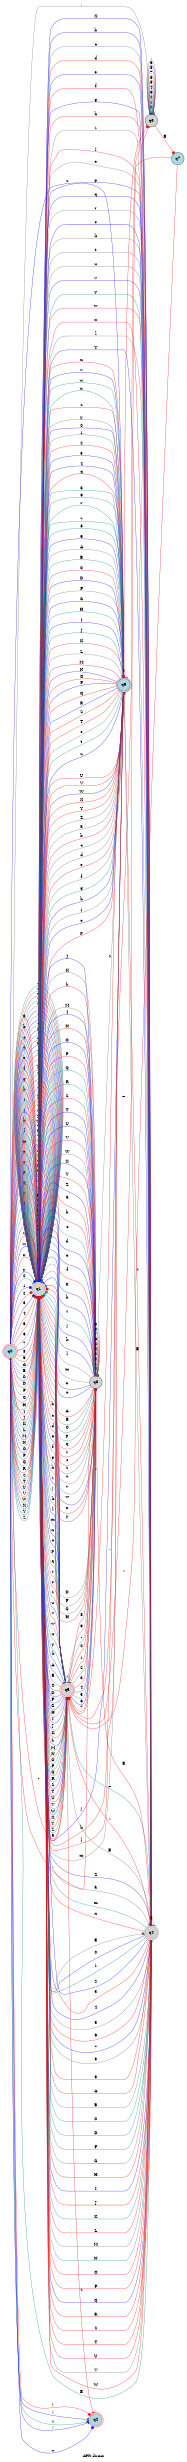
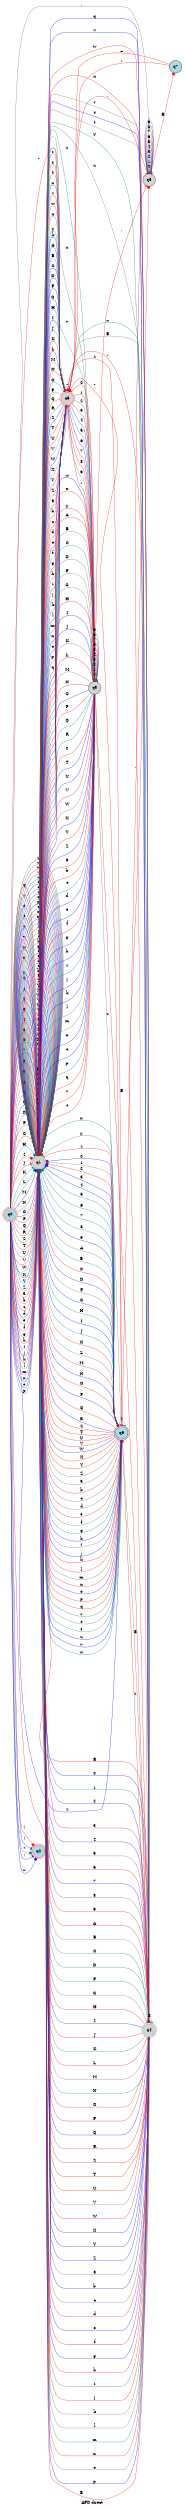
  digraph {
    label="AFD direct"
    rankdir=LR
    node [color=black fillcolor=lightgrey shape=doublecircle style=filled]
    edge [arrowhead=box color=red]
    n1 [color=red fillcolor=lightblue label=q0]
    n2 [color=gray40 label=q1]
    n3 [label=q3 shape=circle]
    n4 [color=red label=q5]
    n5 [color=gray40 label=q4]
    n6 [fillcolor=lightblue label=q6]
    n7 [color=red fillcolor=lightblue label=q2]
    n8 [fillcolor=lightblue label=q7 shape=circle]
    n9 [label=q8 shape=circle]
    n1 -> n2 [arrowhead=tee color=teal label=0]
    n1 -> n2 [color=blue label=1]
    n1 -> n2 [label=2]
    n1 -> n2 [color=blue label=3]
    n1 -> n2 [label=4]
    n1 -> n2 [label=5]
    n1 -> n2 [arrowhead=tee color=gray40 label=6]
    n1 -> n2 [color=blue label=7]
    n1 -> n2 [label=8]
    n1 -> n2 [label=9]
    n1 -> n2 [color=gray40 label=A]
    n1 -> n2 [color=gray40 label=B]
    n1 -> n2 [arrowhead=tee color=blue label=C]
    n1 -> n2 [label=D]
    n1 -> n2 [color=gray40 label=F]
    n1 -> n2 [arrowhead=tee label=G]
    n1 -> n2 [color=teal label=H]
    n1 -> n2 [label=I]
    n1 -> n2 [arrowhead=tee label=J]
    n1 -> n2 [arrowhead=tee color=teal label=K]
    n1 -> n2 [color=teal label=L]
    n1 -> n2 [color=blue label=M]
    n1 -> n2 [color=gray40 label=N]
    n1 -> n2 [color=blue label=O]
    n1 -> n2 [arrowhead=tee label=P]
    n1 -> n2 [color=gray40 label=Q]
    n1 -> n2 [label=R]
    n1 -> n2 [arrowhead=tee color=teal label=S]
    n1 -> n2 [arrowhead=tee label=T]
    n1 -> n2 [color=gray40 label=U]
    n1 -> n2 [label=V]
    n1 -> n2 [color=gray40 label=W]
    n1 -> n2 [color=blue label=X]
    n1 -> n2 [color=teal label=Y]
    n1 -> n2 [color=teal label=Z]
    n1 -> n2 [arrowhead=tee label=a]
    n1 -> n2 [label=b]
    n1 -> n2 [label=c]
    n1 -> n2 [color=blue label=d]
    n1 -> n2 [arrowhead=tee label=e]
    n1 -> n2 [arrowhead=tee label=f]
    n1 -> n2 [arrowhead=tee color=gray40 label=g]
    n1 -> n2 [label=h]
    n1 -> n2 [arrowhead=tee color=gray40 label=i]
    n1 -> n2 [arrowhead=tee color=blue label=j]
    n1 -> n2 [arrowhead=tee label=k]
    n1 -> n2 [arrowhead=tee color=teal label=l]
    n1 -> n2 [arrowhead=tee label=m]
    n1 -> n2 [arrowhead=tee color=blue label=n]
    n1 -> n2 [color=blue label=o]
    n1 -> n2 [color=gray40 label=p]
    n1 -> n2 [arrowhead=tee label=q]
    n1 -> n2 [arrowhead=tee color=gray40 label=r]
    n1 -> n2 [color=teal label=s]
    n1 -> n2 [arrowhead=tee color=gray40 label=t]
    n1 -> n2 [arrowhead=tee color=blue label=u]
    n1 -> n2 [label=v]
    n1 -> n2 [color=blue label=w]
    n1 -> n2 [label=x]
    n1 -> n2 [color=blue label=y]
    n1 -> n3 [arrowhead=tee color=gray40 label="."]
    n1 -> n4 [label="-"]
-   n1 -> n5 [color=teal label=E]
+   n1 -> n5 [label=E]
    n1 -> n6 [color=blue label=z]
    n1 -> n7 [color=blue label="+"]
    n1 -> n7 [label="("]
    n1 -> n7 [arrowhead=tee color=blue label=")"]
    n1 -> n7 [color=teal label="*"]
    n1 -> n7 [arrowhead=tee color=blue label="/"]
    n2 -> n2 [label=0]
    n2 -> n2 [arrowhead=tee color=blue label=1]
    n2 -> n2 [arrowhead=tee label=2]
    n2 -> n2 [color=gray40 label=3]
    n2 -> n2 [color=blue label=4]
    n2 -> n2 [color=gray40 label=5]
    n2 -> n2 [arrowhead=tee label=6]
    n2 -> n2 [arrowhead=tee color=teal label=7]
    n2 -> n2 [arrowhead=tee color=gray40 label=8]
    n2 -> n2 [color=teal label=9]
    n2 -> n2 [label=A]
    n2 -> n2 [color=gray40 label=B]
    n2 -> n2 [arrowhead=tee label=C]
    n2 -> n2 [arrowhead=tee label=D]
    n2 -> n2 [color=teal label=F]
    n2 -> n2 [color=gray40 label=G]
    n2 -> n2 [label=H]
    n2 -> n2 [color=teal label=I]
    n2 -> n2 [arrowhead=tee color=gray40 label=J]
    n2 -> n2 [color=teal label=K]
    n2 -> n2 [color=gray40 label=L]
    n2 -> n2 [label=M]
    n2 -> n2 [color=gray40 label=N]
    n2 -> n2 [arrowhead=tee color=blue label=O]
    n2 -> n2 [color=teal label=P]
    n2 -> n2 [color=teal label=Q]
    n2 -> n2 [color=teal label=R]
    n2 -> n2 [arrowhead=tee color=blue label=S]
    n2 -> n2 [arrowhead=tee label=T]
    n2 -> n2 [arrowhead=tee color=teal label=U]
    n2 -> n2 [arrowhead=tee color=teal label=V]
    n2 -> n2 [arrowhead=tee color=teal label=W]
    n2 -> n2 [arrowhead=tee color=teal label=X]
    n2 -> n2 [arrowhead=tee color=teal label=Y]
    n2 -> n2 [color=gray40 label=Z]
    n2 -> n2 [label=a]
    n2 -> n2 [arrowhead=tee label=b]
    n2 -> n2 [arrowhead=tee color=teal label=c]
    n2 -> n2 [color=blue label=d]
    n2 -> n2 [arrowhead=tee label=e]
    n2 -> n2 [arrowhead=tee color=blue label=f]
    n2 -> n2 [arrowhead=tee color=teal label=g]
    n2 -> n2 [arrowhead=tee color=teal label=h]
    n2 -> n2 [arrowhead=tee color=gray40 label=i]
    n2 -> n2 [color=teal label=j]
    n2 -> n2 [label=k]
    n2 -> n2 [arrowhead=tee color=teal label=l]
    n2 -> n2 [color=blue label=m]
    n2 -> n2 [label=n]
    n2 -> n2 [arrowhead=tee color=teal label=o]
    n2 -> n2 [color=blue label=p]
    n2 -> n2 [arrowhead=tee color=gray40 label=q]
    n2 -> n2 [arrowhead=tee color=blue label=r]
    n2 -> n2 [color=gray40 label=s]
    n2 -> n2 [arrowhead=tee color=blue label=t]
    n2 -> n2 [color=gray40 label=u]
    n2 -> n2 [arrowhead=tee color=teal label=v]
    n2 -> n2 [label=w]
    n2 -> n2 [color=gray40 label=x]
    n2 -> n2 [color=teal label=y]
    n2 -> n4 [arrowhead=tee color=blue label=k]
-   n2 -> n5 [color=gray40 label=E]
+   n2 -> n5 [label=E]
    n2 -> n6 [label=z]
    n3 -> n3 [arrowhead=tee color=blue label=0]
    n3 -> n3 [arrowhead=tee color=teal label=1]
    n3 -> n3 [color=gray40 label=2]
    n3 -> n3 [color=teal label=3]
    n3 -> n3 [arrowhead=tee color=blue label=4]
    n3 -> n3 [color=gray40 label=5]
    n3 -> n3 [arrowhead=tee label=6]
    n3 -> n3 [color=teal label=7]
    n3 -> n3 [arrowhead=tee label=8]
    n3 -> n3 [arrowhead=tee color=blue label=9]
    n3 -> n3 [color=gray40 label="."]
    n3 -> n8 [label=E]
    n4 -> n2 [color=blue label=A]
    n4 -> n2 [color=gray40 label=B]
    n4 -> n2 [color=blue label=C]
    n4 -> n2 [color=blue label=D]
    n4 -> n2 [color=blue label=F]
    n4 -> n2 [arrowhead=tee color=blue label=G]
    n4 -> n2 [color=gray40 label=H]
    n4 -> n2 [color=blue label=I]
    n4 -> n2 [arrowhead=tee color=gray40 label=J]
    n4 -> n2 [label=K]
    n4 -> n2 [color=blue label=L]
    n4 -> n2 [arrowhead=tee color=gray40 label=M]
    n4 -> n2 [label=N]
    n4 -> n2 [arrowhead=tee color=teal label=O]
    n4 -> n2 [arrowhead=tee color=teal label=P]
    n4 -> n2 [label=Q]
    n4 -> n2 [color=teal label=R]
    n4 -> n2 [arrowhead=tee color=blue label=S]
    n4 -> n2 [label=T]
    n4 -> n2 [label=U]
    n4 -> n2 [arrowhead=tee color=gray40 label=V]
    n4 -> n2 [color=blue label=W]
    n4 -> n2 [color=gray40 label=X]
    n4 -> n2 [arrowhead=tee label=Y]
    n4 -> n2 [color=teal label=Z]
    n4 -> n2 [label=a]
    n4 -> n2 [label=b]
    n4 -> n2 [label=c]
    n4 -> n2 [arrowhead=tee label=d]
    n4 -> n2 [color=blue label=e]
    n4 -> n2 [color=teal label=f]
    n4 -> n2 [arrowhead=tee label=g]
    n4 -> n2 [color=gray40 label=h]
    n4 -> n2 [arrowhead=tee color=blue label=i]
    n4 -> n2 [arrowhead=tee color=gray40 label=j]
    n4 -> n2 [color=teal label=k]
    n4 -> n2 [arrowhead=tee color=blue label=l]
    n4 -> n2 [arrowhead=tee color=teal label=m]
    n4 -> n2 [arrowhead=tee color=blue label=n]
    n4 -> n2 [color=blue label=o]
    n4 -> n2 [color=gray40 label=p]
    n4 -> n2 [color=gray40 label=q]
    n4 -> n2 [arrowhead=tee color=gray40 label=r]
    n4 -> n2 [arrowhead=tee label=s]
    n4 -> n2 [arrowhead=tee color=teal label=t]
    n4 -> n2 [color=blue label=u]
    n4 -> n2 [arrowhead=tee label=v]
    n4 -> n2 [arrowhead=tee color=gray40 label=w]
    n4 -> n2 [color=teal label=x]
    n4 -> n2 [color=teal label=y]
    n4 -> n3 [arrowhead=tee label="."]
    n4 -> n4 [arrowhead=tee color=teal label="-"]
    n4 -> n5 [color=gray40 label=E]
-   n4 -> n7 [arrowhead=tee label=z]
+   n4 -> n6 [arrowhead=tee label=z]
    n4 -> n9 [label=0]
    n4 -> n9 [arrowhead=tee label=1]
    n4 -> n9 [color=gray40 label=2]
    n4 -> n9 [arrowhead=tee label=3]
    n4 -> n9 [color=blue label=4]
    n4 -> n9 [arrowhead=tee color=teal label=5]
    n4 -> n9 [color=blue label=6]
    n4 -> n9 [label=7]
    n4 -> n9 [arrowhead=tee label=8]
    n4 -> n9 [arrowhead=tee color=gray40 label=9]
    n5 -> n2 [color=blue label=0]
    n5 -> n2 [arrowhead=tee color=teal label=1]
    n5 -> n2 [color=blue label=2]
    n5 -> n2 [arrowhead=tee label=3]
    n5 -> n2 [arrowhead=tee color=blue label=4]
    n5 -> n2 [color=gray40 label=5]
    n5 -> n2 [arrowhead=tee label=6]
    n5 -> n2 [color=blue label=7]
    n5 -> n2 [arrowhead=tee color=gray40 label=8]
    n5 -> n2 [arrowhead=tee label=9]
    n5 -> n2 [arrowhead=tee label=A]
    n5 -> n2 [arrowhead=tee color=gray40 label=B]
    n5 -> n2 [color=teal label=C]
    n5 -> n2 [arrowhead=tee color=teal label=D]
    n5 -> n2 [arrowhead=tee color=teal label=F]
    n5 -> n2 [color=gray40 label=G]
    n5 -> n2 [label=H]
    n5 -> n2 [arrowhead=tee color=blue label=I]
    n5 -> n2 [arrowhead=tee label=J]
    n5 -> n2 [color=teal label=K]
    n5 -> n2 [label=L]
    n5 -> n2 [color=gray40 label=M]
    n5 -> n2 [arrowhead=tee color=teal label=N]
    n5 -> n2 [arrowhead=tee label=O]
    n5 -> n2 [label=P]
    n5 -> n2 [arrowhead=tee color=blue label=Q]
    n5 -> n2 [label=R]
    n5 -> n2 [arrowhead=tee label=S]
    n5 -> n2 [label=T]
    n5 -> n2 [arrowhead=tee label=U]
    n5 -> n2 [color=gray40 label=V]
    n5 -> n2 [arrowhead=tee label=W]
    n5 -> n2 [color=blue label=X]
    n5 -> n2 [color=blue label=Y]
    n5 -> n2 [arrowhead=tee color=blue label=Z]
    n5 -> n2 [color=gray40 label=a]
    n5 -> n2 [arrowhead=tee color=blue label=b]
    n5 -> n2 [arrowhead=tee color=gray40 label=c]
    n5 -> n2 [label=d]
    n5 -> n2 [arrowhead=tee color=blue label=e]
    n5 -> n2 [label=f]
    n5 -> n2 [color=blue label=g]
    n5 -> n2 [label=h]
    n5 -> n2 [arrowhead=tee color=gray40 label=i]
    n5 -> n2 [label=j]
    n5 -> n2 [color=gray40 label=k]
    n5 -> n2 [arrowhead=tee color=gray40 label=l]
    n5 -> n2 [color=teal label=m]
    n5 -> n2 [label=n]
    n5 -> n2 [arrowhead=tee color=gray40 label=o]
    n5 -> n2 [arrowhead=tee color=blue label=p]
    n5 -> n2 [color=blue label=q]
    n5 -> n2 [arrowhead=tee color=gray40 label=r]
    n5 -> n2 [color=blue label=s]
    n5 -> n2 [arrowhead=tee color=gray40 label=t]
    n5 -> n2 [color=gray40 label=u]
    n5 -> n2 [color=blue label=v]
    n5 -> n2 [arrowhead=tee label=w]
    n5 -> n2 [label=x]
    n5 -> n2 [arrowhead=tee color=teal label=y]
    n5 -> n4 [color=teal label="+"]
    n5 -> n4 [label="-"]
    n5 -> n5 [arrowhead=tee color=teal label=E]
    n5 -> n6 [label=z]
    n6 -> n2 [color=blue label=0]
    n6 -> n2 [color=gray40 label=1]
    n6 -> n2 [label=2]
    n6 -> n2 [color=blue label=3]
    n6 -> n2 [arrowhead=tee color=blue label=4]
    n6 -> n2 [arrowhead=tee color=teal label=5]
    n6 -> n2 [color=teal label=6]
    n6 -> n2 [arrowhead=tee color=teal label=7]
    n6 -> n2 [color=teal label=8]
    n6 -> n2 [color=blue label=9]
    n6 -> n2 [arrowhead=tee color=gray40 label=A]
    n6 -> n2 [color=teal label=B]
    n6 -> n2 [arrowhead=tee label=C]
    n6 -> n2 [color=blue label=D]
    n6 -> n2 [arrowhead=tee color=gray40 label=F]
    n6 -> n2 [arrowhead=tee color=blue label=G]
    n6 -> n2 [arrowhead=tee color=teal label=H]
    n6 -> n2 [arrowhead=tee color=blue label=I]
    n6 -> n2 [color=teal label=J]
    n6 -> n2 [label=K]
    n6 -> n2 [color=gray40 label=L]
    n6 -> n2 [label=M]
    n6 -> n2 [color=blue label=N]
    n6 -> n2 [arrowhead=tee label=O]
    n6 -> n2 [color=blue label=P]
    n6 -> n2 [label=Q]
    n6 -> n2 [color=blue label=R]
    n6 -> n2 [arrowhead=tee label=S]
    n6 -> n2 [label=T]
    n6 -> n2 [label=U]
    n6 -> n2 [arrowhead=tee label=V]
    n6 -> n2 [color=blue label=W]
    n6 -> n2 [arrowhead=tee label=X]
    n6 -> n2 [arrowhead=tee label=Y]
    n6 -> n2 [color=gray40 label=Z]
    n6 -> n2 [arrowhead=tee color=gray40 label=a]
    n6 -> n2 [arrowhead=tee label=b]
    n6 -> n2 [color=gray40 label=c]
    n6 -> n2 [arrowhead=tee color=gray40 label=d]
    n6 -> n2 [label=e]
    n6 -> n2 [arrowhead=tee color=gray40 label=f]
    n6 -> n2 [arrowhead=tee color=teal label=g]
    n6 -> n2 [arrowhead=tee color=blue label=h]
    n6 -> n2 [color=gray40 label=i]
    n6 -> n2 [color=blue label=j]
    n6 -> n2 [arrowhead=tee label=k]
    n6 -> n2 [label=l]
    n6 -> n2 [arrowhead=tee color=gray40 label=m]
    n6 -> n2 [arrowhead=tee label=n]
    n6 -> n2 [arrowhead=tee color=blue label=o]
    n6 -> n2 [label=p]
    n6 -> n2 [label=q]
    n6 -> n2 [color=teal label=r]
    n6 -> n2 [color=gray40 label=s]
    n6 -> n2 [color=teal label=t]
    n6 -> n2 [arrowhead=tee color=blue label=u]
    n6 -> n2 [arrowhead=tee color=blue label=v]
    n6 -> n2 [arrowhead=tee color=teal label=w]
    n6 -> n2 [arrowhead=tee color=teal label=x]
    n6 -> n2 [arrowhead=tee color=gray40 label=y]
    n6 -> n3 [label="."]
    n6 -> n4 [arrowhead=tee label="-"]
    n6 -> n5 [arrowhead=tee color=gray40 label=E]
    n6 -> n6 [arrowhead=tee color=gray40 label=z]
    n8 -> n4 [label="+"]
    n8 -> n4 [label="-"]
    n9 -> n2 [label=A]
    n9 -> n2 [color=gray40 label=B]
    n9 -> n2 [arrowhead=tee color=teal label=C]
    n9 -> n2 [color=gray40 label=D]
    n9 -> n2 [color=gray40 label=F]
    n9 -> n2 [color=gray40 label=G]
    n9 -> n2 [arrowhead=tee label=H]
    n9 -> n2 [arrowhead=tee color=blue label=I]
    n9 -> n2 [color=blue label=J]
    n9 -> n2 [arrowhead=tee color=gray40 label=K]
    n9 -> n2 [label=L]
    n9 -> n2 [arrowhead=tee color=gray40 label=M]
    n9 -> n2 [arrowhead=tee label=N]
    n9 -> n2 [arrowhead=tee color=blue label=O]
    n9 -> n2 [label=P]
    n9 -> n2 [color=teal label=Q]
    n9 -> n2 [color=teal label=R]
    n9 -> n2 [label=S]
    n9 -> n2 [color=blue label=T]
    n9 -> n2 [arrowhead=tee color=blue label=U]
    n9 -> n2 [label=V]
    n9 -> n2 [arrowhead=tee color=gray40 label=W]
    n9 -> n2 [color=blue label=X]
    n9 -> n2 [arrowhead=tee label=Y]
    n9 -> n2 [arrowhead=tee color=blue label=Z]
    n9 -> n2 [label=a]
    n9 -> n2 [label=b]
    n9 -> n2 [arrowhead=tee color=teal label=c]
    n9 -> n2 [color=blue label=d]
    n9 -> n2 [arrowhead=tee color=blue label=e]
    n9 -> n2 [label=f]
    n9 -> n2 [arrowhead=tee color=blue label=g]
    n9 -> n2 [arrowhead=tee color=blue label=h]
    n9 -> n2 [color=teal label=i]
    n9 -> n2 [arrowhead=tee color=blue label=j]
    n9 -> n2 [color=blue label=k]
    n9 -> n2 [arrowhead=tee color=gray40 label=l]
    n9 -> n2 [arrowhead=tee color=gray40 label=m]
    n9 -> n2 [arrowhead=tee color=blue label=n]
    n9 -> n2 [arrowhead=tee color=blue label=o]
    n9 -> n2 [color=teal label=p]
    n9 -> n2 [arrowhead=tee label=q]
    n9 -> n2 [label=r]
    n9 -> n2 [label=s]
    n9 -> n2 [color=teal label=t]
    n9 -> n2 [arrowhead=tee color=gray40 label=u]
    n9 -> n2 [color=gray40 label=v]
    n9 -> n2 [arrowhead=tee color=blue label=w]
    n9 -> n2 [label=x]
    n9 -> n2 [arrowhead=tee label=y]
-   n9 -> n1 [arrowhead=tee label="."]
-   n9 -> n4 [arrowhead=tee color=gray40 label="-"]
+   n9 -> n3 [arrowhead=tee label="."]
+   n9 -> n4 [arrowhead=tee label="-"]
    n9 -> n5 [label=E]
    n9 -> n6 [arrowhead=tee color=gray40 label=z]
    n9 -> n9 [arrowhead=tee label=0]
    n9 -> n9 [arrowhead=tee color=gray40 label=1]
    n9 -> n9 [arrowhead=tee color=gray40 label=2]
    n9 -> n9 [arrowhead=tee color=gray40 label=3]
    n9 -> n9 [color=teal label=4]
    n9 -> n9 [arrowhead=tee color=blue label=5]
    n9 -> n9 [arrowhead=tee label=6]
    n9 -> n9 [label=7]
    n9 -> n9 [color=gray40 label=8]
    n9 -> n9 [arrowhead=tee color=teal label=9]
  }
